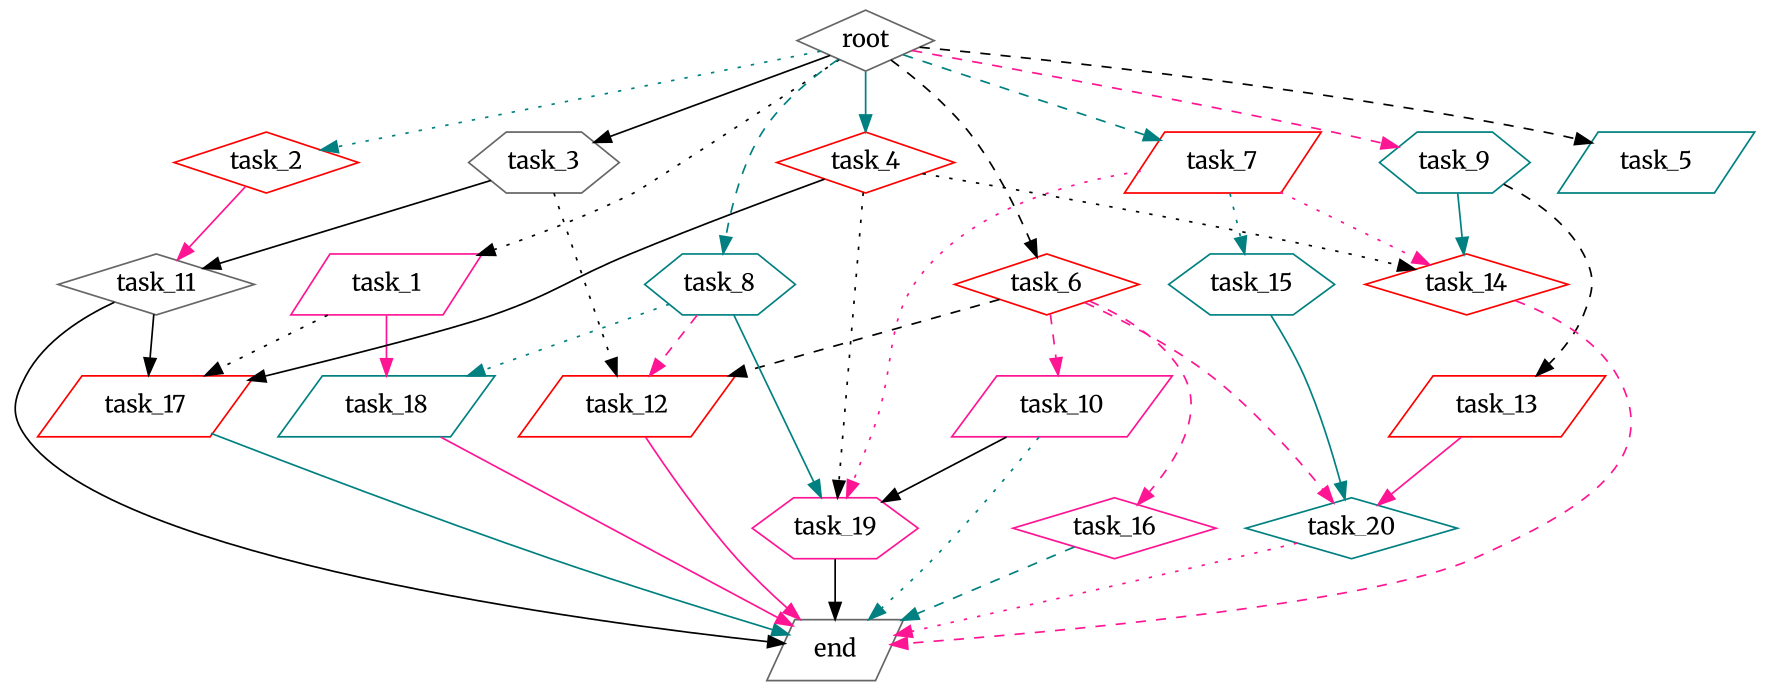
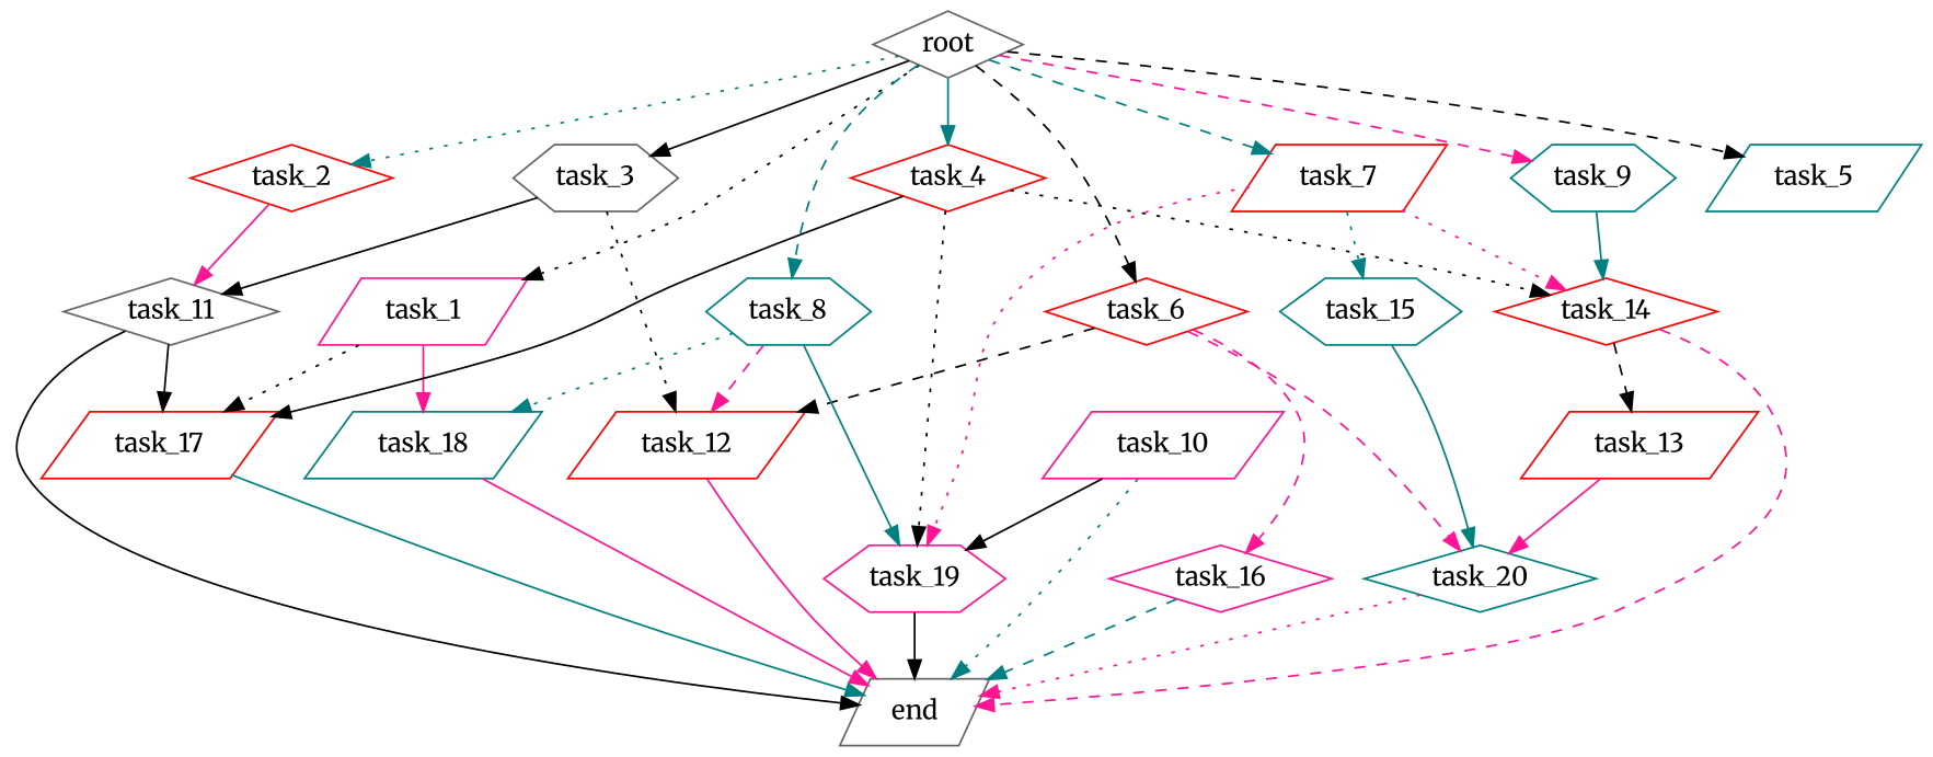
  digraph {
    fontname=Merriweather
    node [color=red fontname=Merriweather shape=parallelogram]
    edge [color=black fontname=Merriweather style=solid]
    root [color=gray40 shape=diamond]
    task_1 [color=deeppink]
    task_2 [shape=diamond]
    task_3 [color=gray40 shape=hexagon]
    task_4 [shape=diamond]
    task_5 [color=teal]
    task_6 [shape=diamond]
    task_7
    task_8 [color=teal shape=hexagon]
    task_9 [color=teal shape=hexagon]
    task_17
    task_18 [color=teal]
    task_11 [color=gray40 shape=diamond]
    task_12
    task_14 [shape=diamond]
    task_19 [color=deeppink shape=hexagon]
    task_10 [color=deeppink]
    task_16 [color=deeppink shape=diamond]
    task_20 [color=teal shape=diamond]
    task_15 [color=teal shape=hexagon]
    task_13
    end [color=gray40]
    root -> task_1 [style=dotted]
    root -> task_2 [color=teal style=dotted]
    root -> task_3
    root -> task_4 [color=teal]
    root -> task_5 [style=dashed]
    root -> task_6 [style=dashed]
    root -> task_7 [color=teal style=dashed]
    root -> task_8 [color=teal style=dashed]
    root -> task_9 [color=deeppink style=dashed]
    task_1 -> task_17 [style=dotted]
    task_1 -> task_18 [color=deeppink]
    task_2 -> task_11 [color=deeppink]
    task_3 -> task_11
    task_3 -> task_12 [style=dotted]
    task_4 -> task_17
    task_4 -> task_14 [style=dotted]
    task_4 -> task_19 [style=dotted]
    task_6 -> task_12 [style=dashed]
-   task_6 -> task_10 [color=deeppink style=dashed]
    task_6 -> task_16 [color=deeppink style=dashed]
    task_6 -> task_20 [color=deeppink style=dashed]
    task_7 -> task_14 [color=deeppink style=dotted]
    task_7 -> task_19 [color=deeppink style=dotted]
    task_7 -> task_15 [color=teal style=dotted]
    task_8 -> task_18 [color=teal style=dotted]
    task_8 -> task_12 [color=deeppink style=dashed]
    task_8 -> task_19 [color=teal]
    task_9 -> task_14 [color=teal]
-   task_9 -> task_13 [style=dashed]
+   task_14 -> task_13 [style=dashed]
    task_17 -> end [color=teal]
    task_18 -> end [color=deeppink]
    task_11 -> task_17
    task_11 -> end
    task_12 -> end [color=deeppink]
    task_14 -> end [color=deeppink style=dashed]
    task_19 -> end
    task_10 -> task_19
    task_10 -> end [color=teal style=dotted]
    task_16 -> end [color=teal style=dashed]
    task_20 -> end [color=deeppink style=dotted]
    task_15 -> task_20 [color=teal]
    task_13 -> task_20 [color=deeppink]
  }
